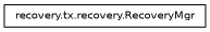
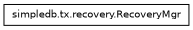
  digraph {
    rankdir=LR
-   n1 [color=black fillcolor=white fontname=Helvetica fontsize=10 height=0.2 label="recovery.tx.recovery.RecoveryMgr" shape=record style=filled width=0.4]
+   n1 [color=black fillcolor=white fontname=Helvetica fontsize=10 height=0.2 label="simpledb.tx.recovery.RecoveryMgr" shape=record style=filled width=0.4]
  }
